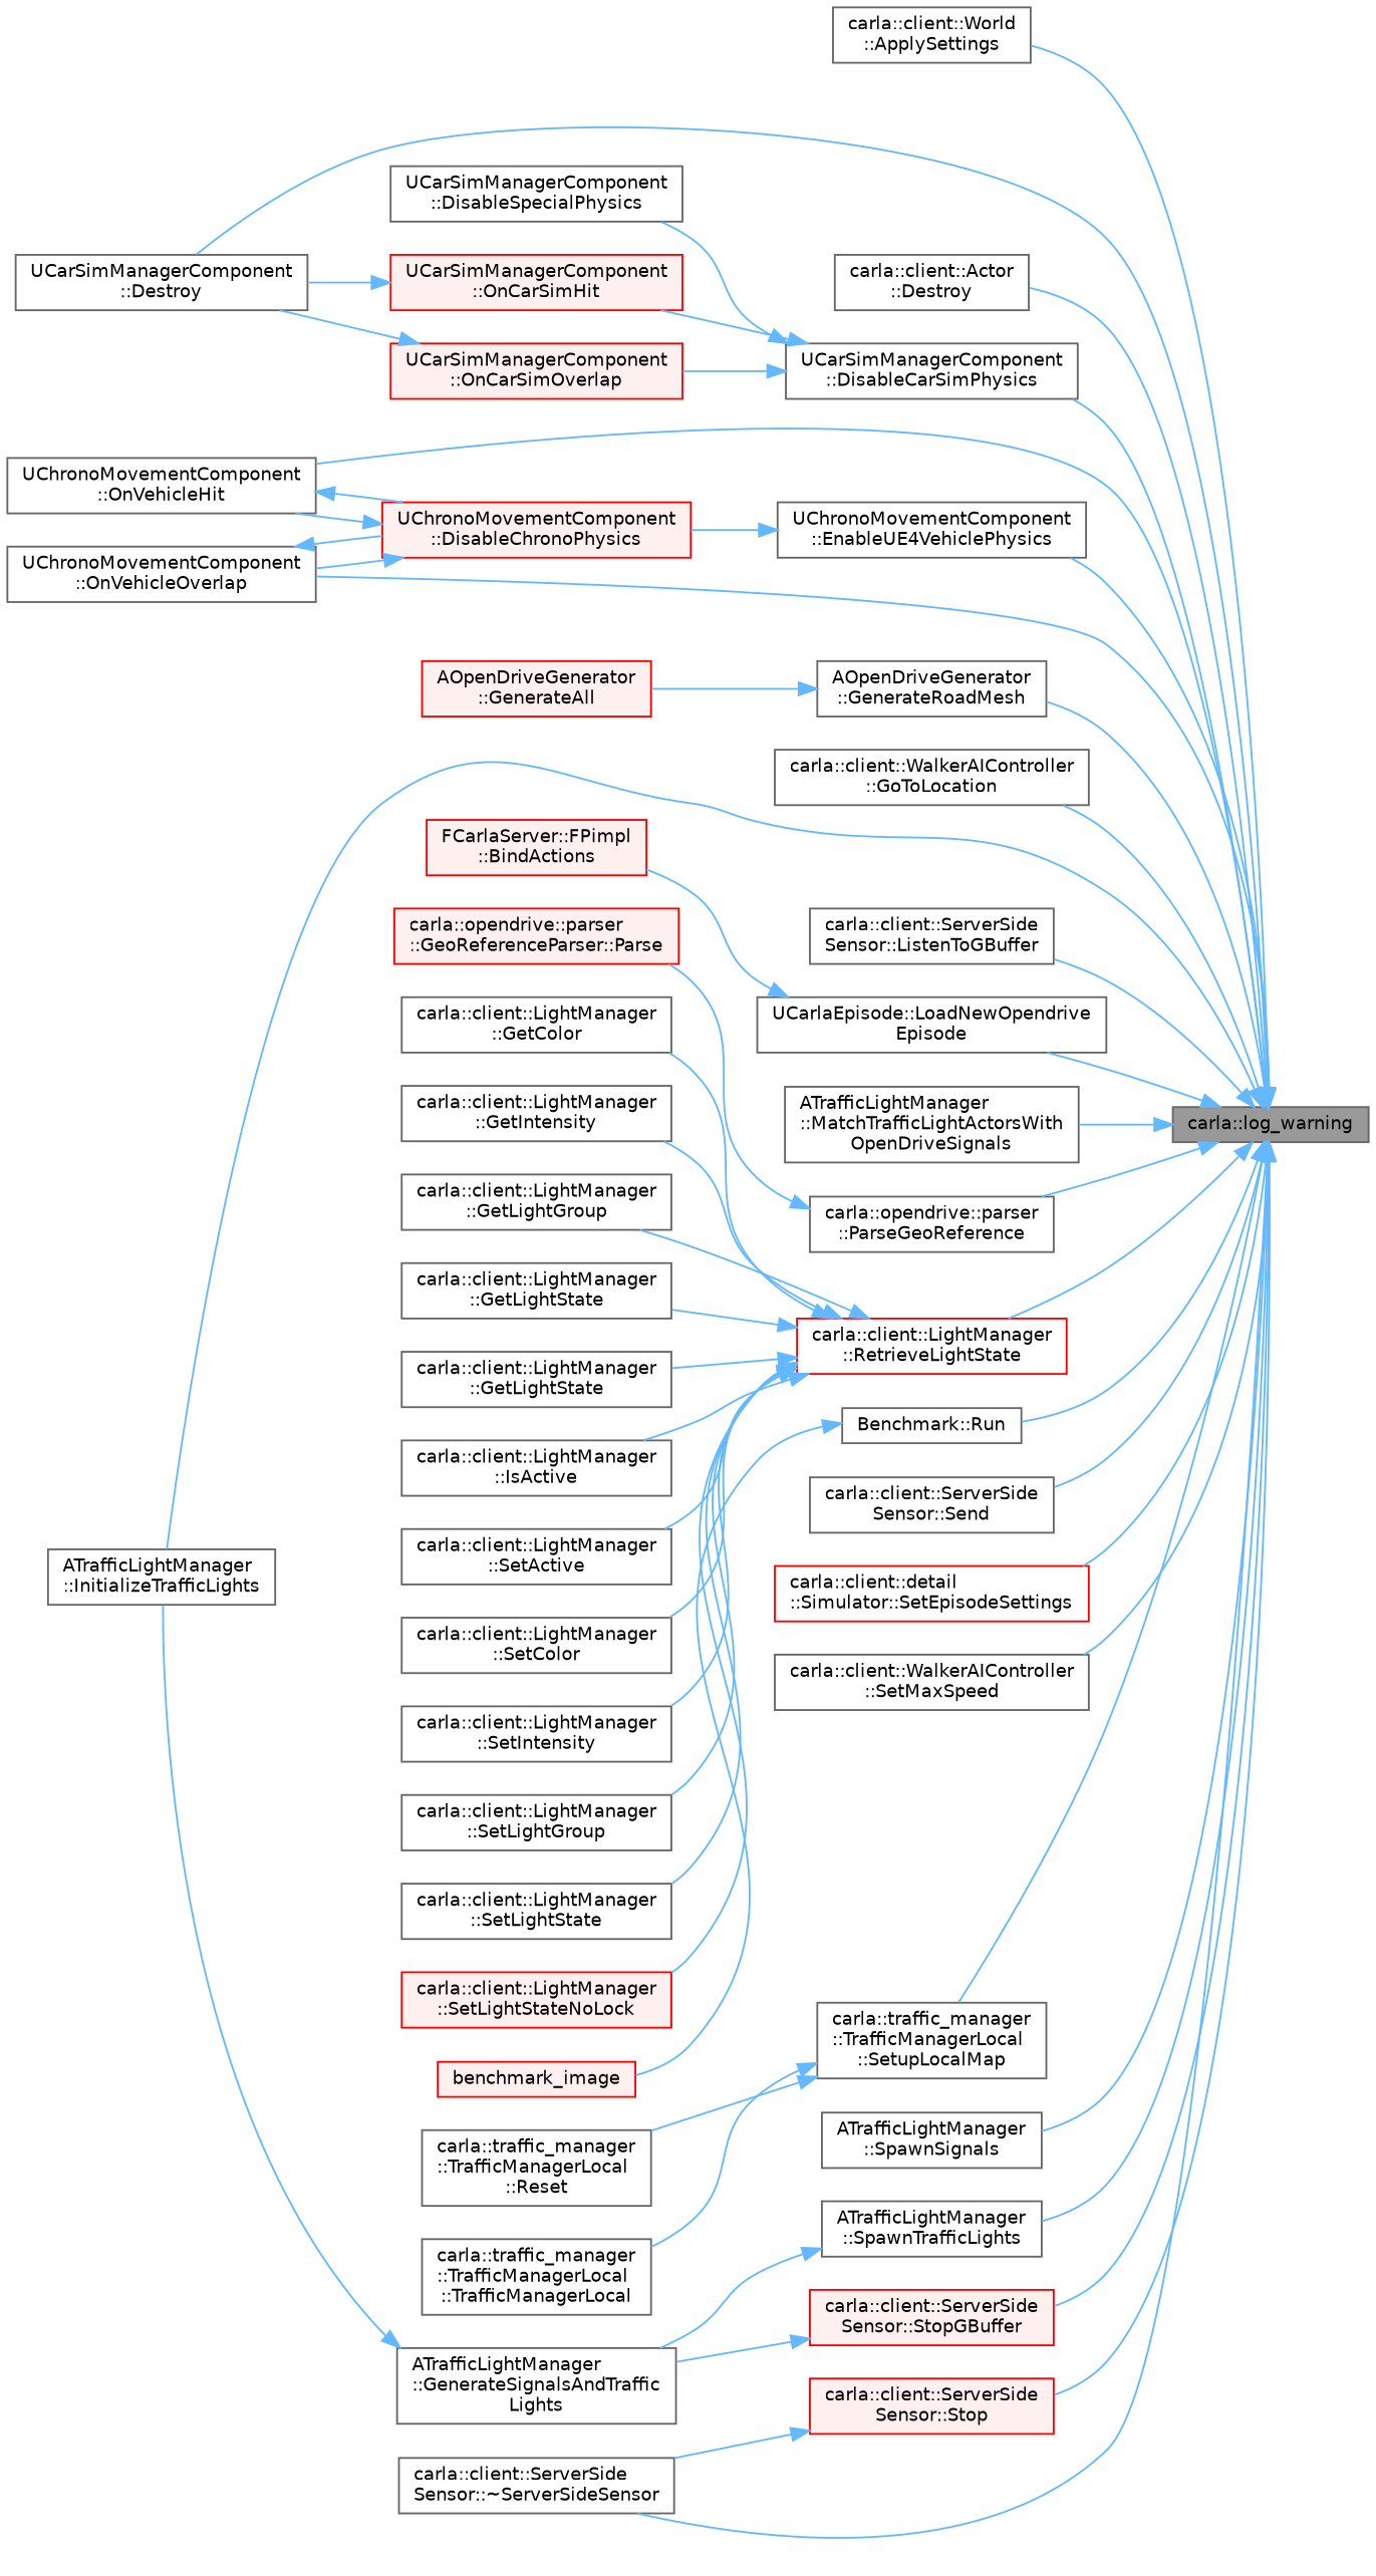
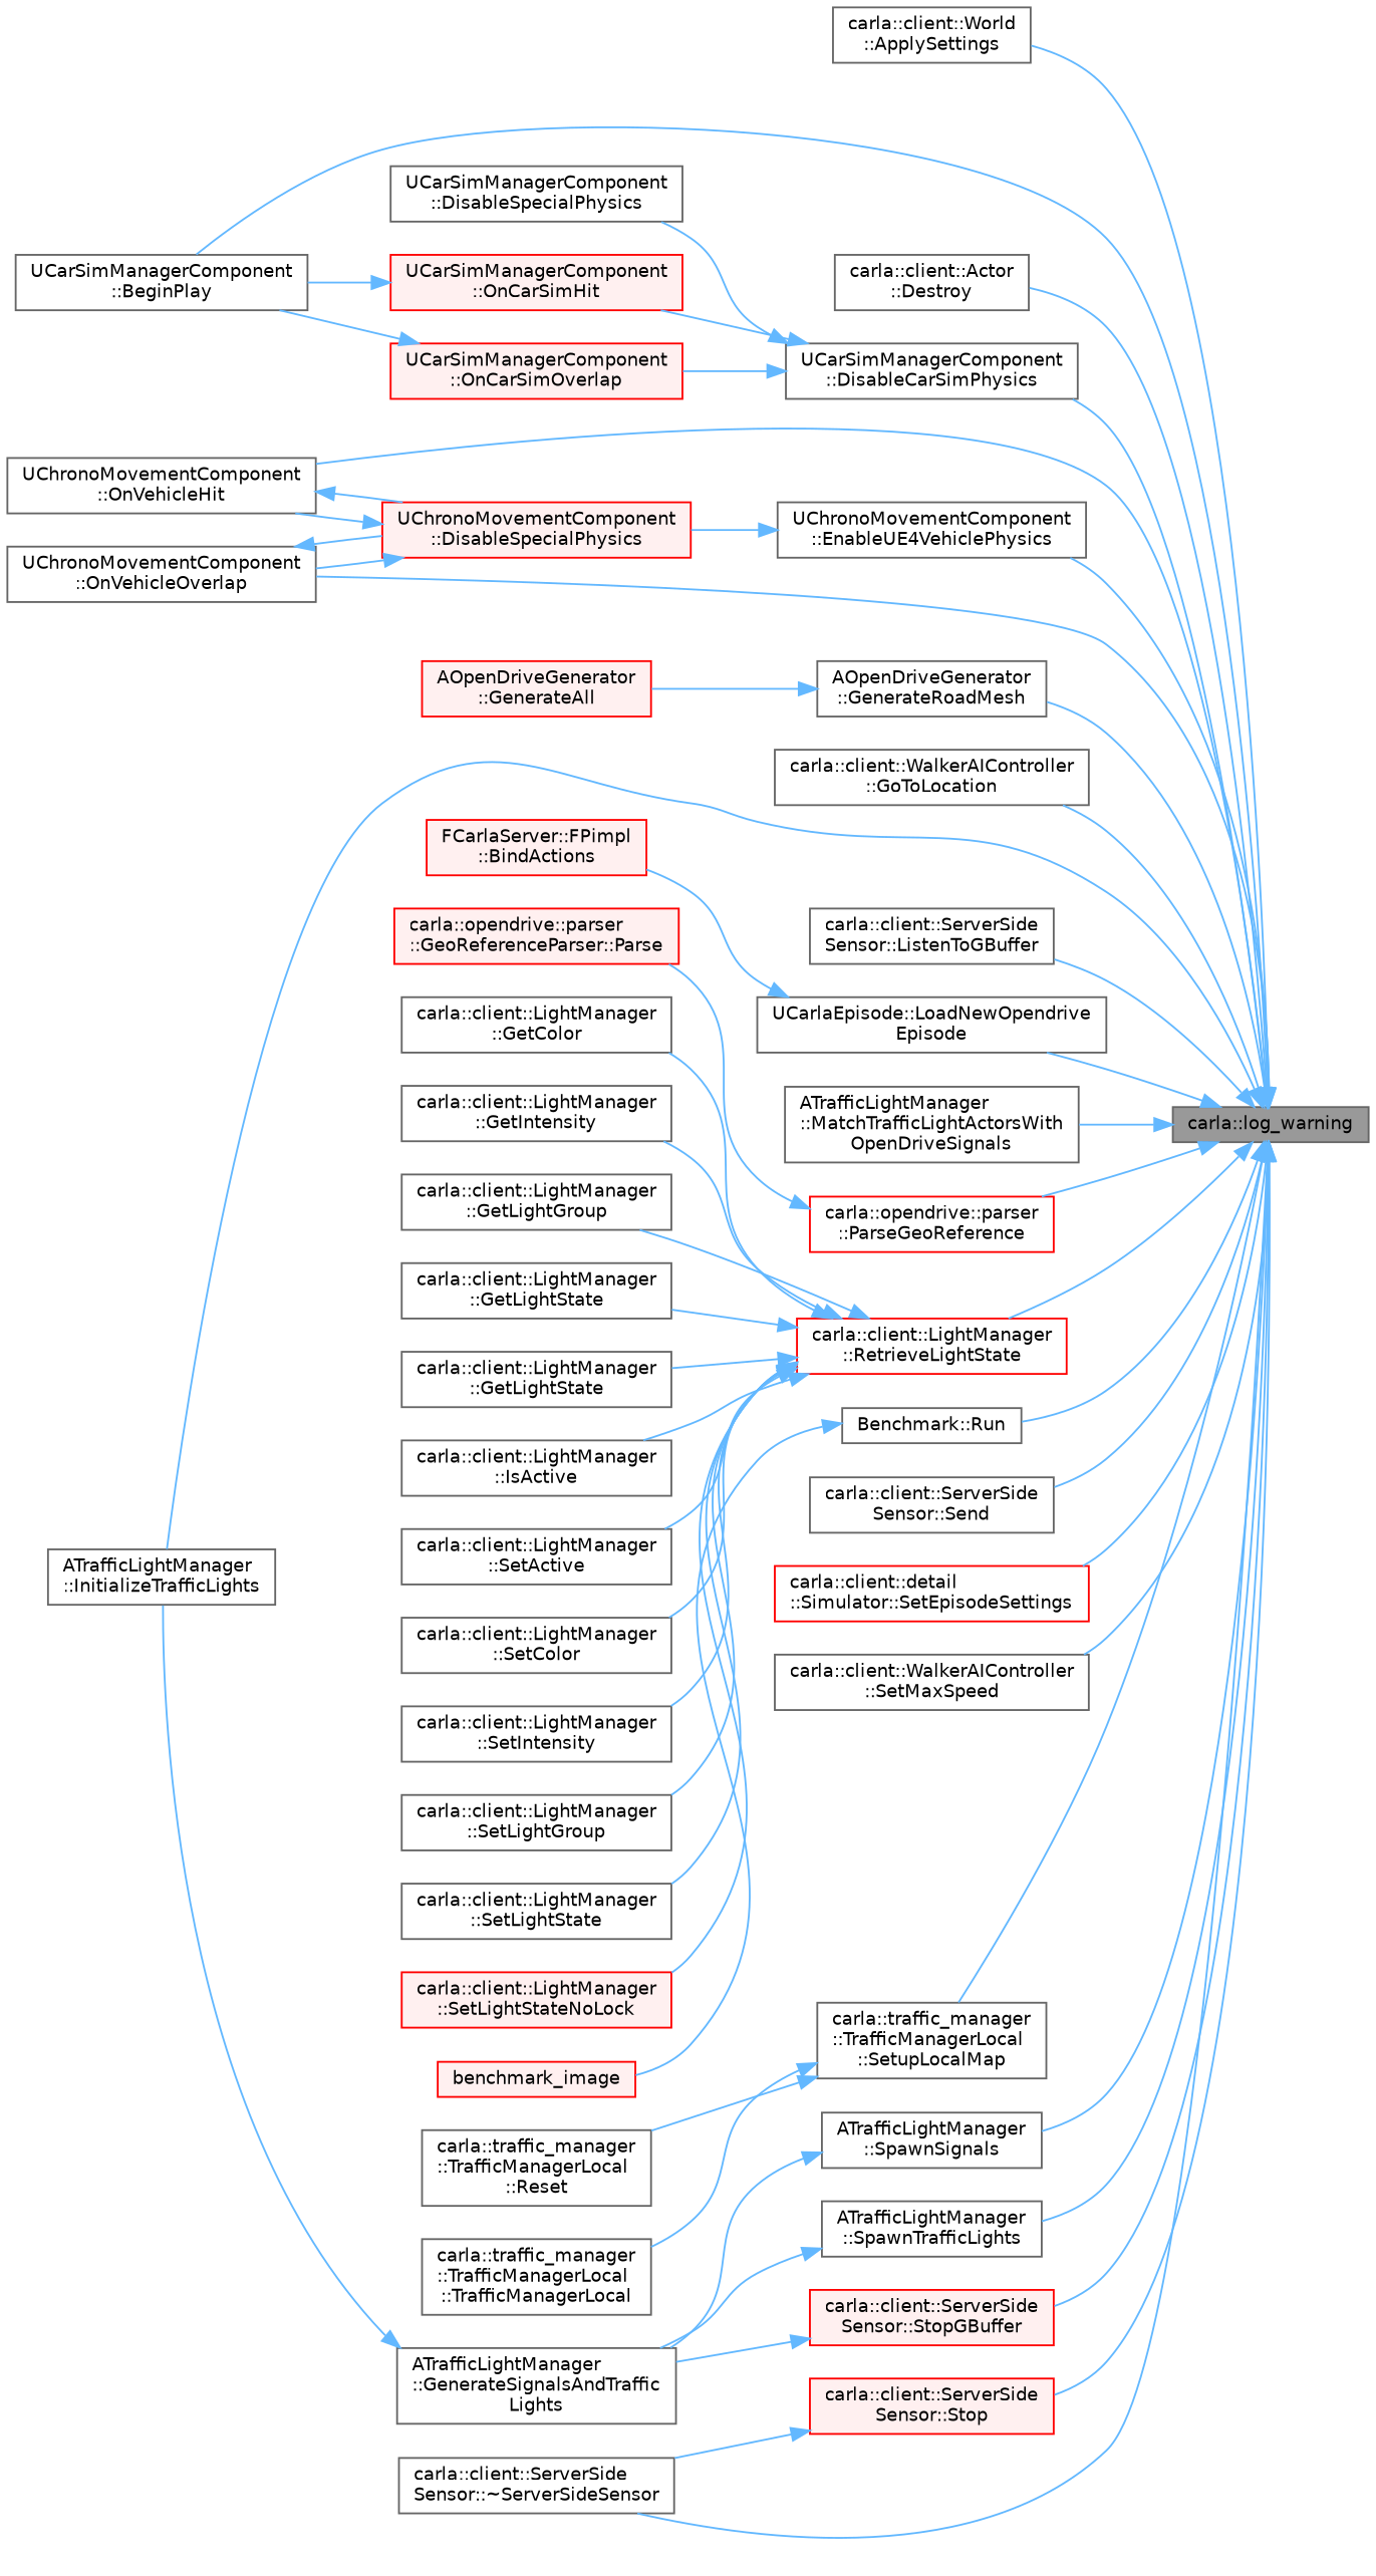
  digraph {
    rankdir=RL
    node [color=grey40 fillcolor=white fontname=Helvetica fontsize=10 shape=box style=filled]
    edge [color=steelblue1 dir=back fontname=Helvetica fontsize=10 labelfontname=Helvetica labelfontsize=10 style=solid]
    n1 [color=gray40 fillcolor=grey60 fontcolor=black height=0.2 label="carla::log_warning" width=0.4]
    n2 [height=0.2 label="carla::client::World\l::ApplySettings" width=0.4]
-   n3 [height=0.2 label="UCarSimManagerComponent\l::Destroy" width=0.4]
+   n3 [height=0.2 label="UCarSimManagerComponent\l::BeginPlay" width=0.4]
    n4 [height=0.2 label="carla::client::Actor\l::Destroy" width=0.4]
    n5 [height=0.2 label="UCarSimManagerComponent\l::DisableCarSimPhysics" width=0.4]
    n6 [height=0.2 label="UChronoMovementComponent\l::EnableUE4VehiclePhysics" width=0.4]
    n7 [height=0.2 label="UChronoMovementComponent\l::OnVehicleHit" width=0.4]
    n8 [height=0.2 label="UChronoMovementComponent\l::OnVehicleOverlap" width=0.4]
    n9 [height=0.2 label="AOpenDriveGenerator\l::GenerateRoadMesh" width=0.4]
    n10 [height=0.2 label="carla::client::WalkerAIController\l::GoToLocation" width=0.4]
    n11 [height=0.2 label="ATrafficLightManager\l::InitializeTrafficLights" width=0.4]
    n12 [height=0.2 label="carla::client::ServerSide\lSensor::ListenToGBuffer" width=0.4]
    n13 [height=0.2 label="UCarlaEpisode::LoadNewOpendrive\lEpisode" width=0.4]
    n14 [height=0.2 label="ATrafficLightManager\l::MatchTrafficLightActorsWith\lOpenDriveSignals" width=0.4]
-   n15 [height=0.2 label="carla::opendrive::parser\l::ParseGeoReference" width=0.4]
+   n15 [color=red height=0.2 label="carla::opendrive::parser\l::ParseGeoReference" width=0.4]
    n16 [color=red height=0.2 label="carla::client::LightManager\l::RetrieveLightState" width=0.4]
    n17 [height=0.2 label="Benchmark::Run" width=0.4]
    n18 [height=0.2 label="carla::client::ServerSide\lSensor::Send" width=0.4]
    n19 [color=red height=0.2 label="carla::client::detail\l::Simulator::SetEpisodeSettings" width=0.4]
    n20 [height=0.2 label="carla::client::WalkerAIController\l::SetMaxSpeed" width=0.4]
    n21 [height=0.2 label="carla::traffic_manager\l::TrafficManagerLocal\l::SetupLocalMap" width=0.4]
    n22 [height=0.2 label="ATrafficLightManager\l::SpawnSignals" width=0.4]
    n23 [height=0.2 label="ATrafficLightManager\l::SpawnTrafficLights" width=0.4]
    n24 [color=red fillcolor="#FFF0F0" height=0.2 label="carla::client::ServerSide\lSensor::Stop" width=0.4]
    n25 [height=0.2 label="carla::client::ServerSide\lSensor::~ServerSideSensor" width=0.4]
    n26 [color=red fillcolor="#FFF0F0" height=0.2 label="carla::client::ServerSide\lSensor::StopGBuffer" width=0.4]
    n27 [height=0.2 label="UCarSimManagerComponent\l::DisableSpecialPhysics" width=0.4]
    n28 [color=red fillcolor="#FFF0F0" height=0.2 label="UCarSimManagerComponent\l::OnCarSimHit" width=0.4]
    n29 [color=red fillcolor="#FFF0F0" height=0.2 label="UCarSimManagerComponent\l::OnCarSimOverlap" width=0.4]
-   n30 [color=red fillcolor="#FFF0F0" height=0.2 label="UChronoMovementComponent\l::DisableChronoPhysics" width=0.4]
+   n30 [color=red fillcolor="#FFF0F0" height=0.2 label="UChronoMovementComponent\l::DisableSpecialPhysics" width=0.4]
    n31 [color=red fillcolor="#FFF0F0" height=0.2 label="AOpenDriveGenerator\l::GenerateAll" width=0.4]
    n32 [color=red fillcolor="#FFF0F0" height=0.2 label="FCarlaServer::FPimpl\l::BindActions" width=0.4]
    n33 [color=red fillcolor="#FFF0F0" height=0.2 label="carla::opendrive::parser\l::GeoReferenceParser::Parse" width=0.4]
    n34 [height=0.2 label="carla::client::LightManager\l::GetColor" width=0.4]
    n35 [height=0.2 label="carla::client::LightManager\l::GetIntensity" width=0.4]
    n36 [height=0.2 label="carla::client::LightManager\l::GetLightGroup" width=0.4]
    n37 [height=0.2 label="carla::client::LightManager\l::GetLightState" width=0.4]
    n38 [height=0.2 label="carla::client::LightManager\l::GetLightState" width=0.4]
    n39 [height=0.2 label="carla::client::LightManager\l::IsActive" width=0.4]
    n40 [height=0.2 label="carla::client::LightManager\l::SetActive" width=0.4]
    n41 [height=0.2 label="carla::client::LightManager\l::SetColor" width=0.4]
    n42 [height=0.2 label="carla::client::LightManager\l::SetIntensity" width=0.4]
    n43 [height=0.2 label="carla::client::LightManager\l::SetLightGroup" width=0.4]
    n44 [height=0.2 label="carla::client::LightManager\l::SetLightState" width=0.4]
    n45 [color=red fillcolor="#FFF0F0" height=0.2 label="carla::client::LightManager\l::SetLightStateNoLock" width=0.4]
    n46 [color=red fillcolor="#FFF0F0" height=0.2 label=benchmark_image width=0.4]
    n47 [height=0.2 label="carla::traffic_manager\l::TrafficManagerLocal\l::Reset" width=0.4]
    n48 [height=0.2 label="carla::traffic_manager\l::TrafficManagerLocal\l::TrafficManagerLocal" width=0.4]
    n49 [height=0.2 label="ATrafficLightManager\l::GenerateSignalsAndTraffic\lLights" width=0.4]
    n1 -> n2
    n1 -> n3
    n1 -> n4
    n1 -> n5
    n1 -> n6
    n1 -> n7
    n1 -> n8
    n1 -> n9
    n1 -> n10
    n1 -> n11
    n1 -> n12
    n1 -> n13
    n1 -> n14
    n1 -> n15
    n1 -> n16
    n1 -> n17
    n1 -> n18
    n1 -> n19
    n1 -> n20
    n1 -> n21
    n1 -> n22
    n1 -> n23
    n1 -> n24
    n1 -> n25
    n1 -> n26
    n5 -> n27
    n5 -> n28
    n5 -> n29
    n6 -> n30
    n7 -> n30
    n8 -> n30
    n9 -> n31
    n13 -> n32
    n15 -> n33
    n16 -> n34
    n16 -> n35
    n16 -> n36
    n16 -> n37
    n16 -> n38
    n16 -> n39
    n16 -> n40
    n16 -> n41
    n16 -> n42
    n16 -> n43
    n16 -> n44
    n16 -> n45
    n17 -> n46
    n21 -> n47
    n21 -> n48
+   n22 -> n49
    n23 -> n49
    n24 -> n25
    n26 -> n49
    n28 -> n3
    n29 -> n3
    n30 -> n7
    n30 -> n8
    n49 -> n11
  }
